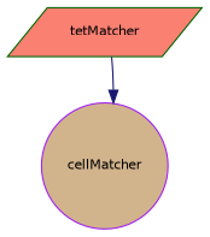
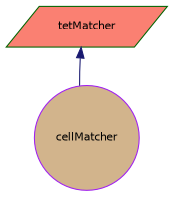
  digraph {
    node [fontname=Helvetica fontsize=10 style=filled]
    n1 [color=darkgreen fillcolor=salmon fontcolor=black height=0.2 label=tetMatcher shape=parallelogram width=0.4]
    n2 [color=purple height=0.2 label=cellMatcher shape=circle width=0.4 fillcolor=tan]
-   n2 -> n1 [color=midnightblue dir=back fontname=Helvetica fontsize=10 labelfontname=Helvetica labelfontsize=10 style=solid]
+   n1 -> n2 [color=midnightblue dir=back fontname=Helvetica fontsize=10 labelfontname=Helvetica labelfontsize=10 style=solid]
  }
